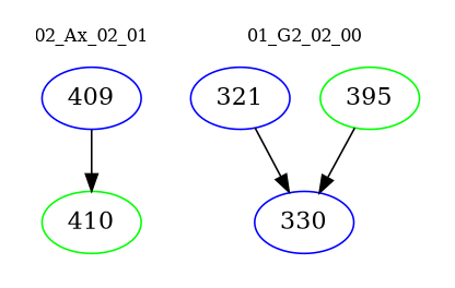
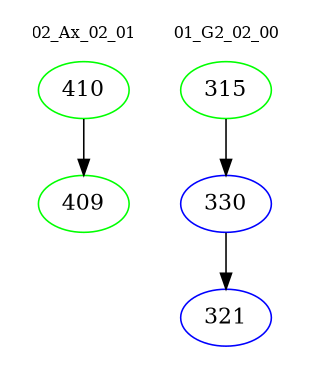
  digraph {
    node [color=blue]
    edge [color=black]
-   n1 [label=409]
+   n1 [color=green label=409]
    n2 [color=green label=410]
    n3 [label=330]
-   n4 [color=green label=395]
+   n4 [color=green label=315]
    n5 [label=321]
    subgraph cluster_1 {
      color=white
      fontsize=10
      label="02_Ax_02_01"
      n1
      n2
    }
    subgraph cluster_2 {
      color=white
      fontsize=10
      label="01_G2_02_00"
      n3
      n4
      n5
    }
-   n1 -> n2
-   n5 -> n3
+   n2 -> n1
+   n3 -> n5
    n4 -> n3
  }
